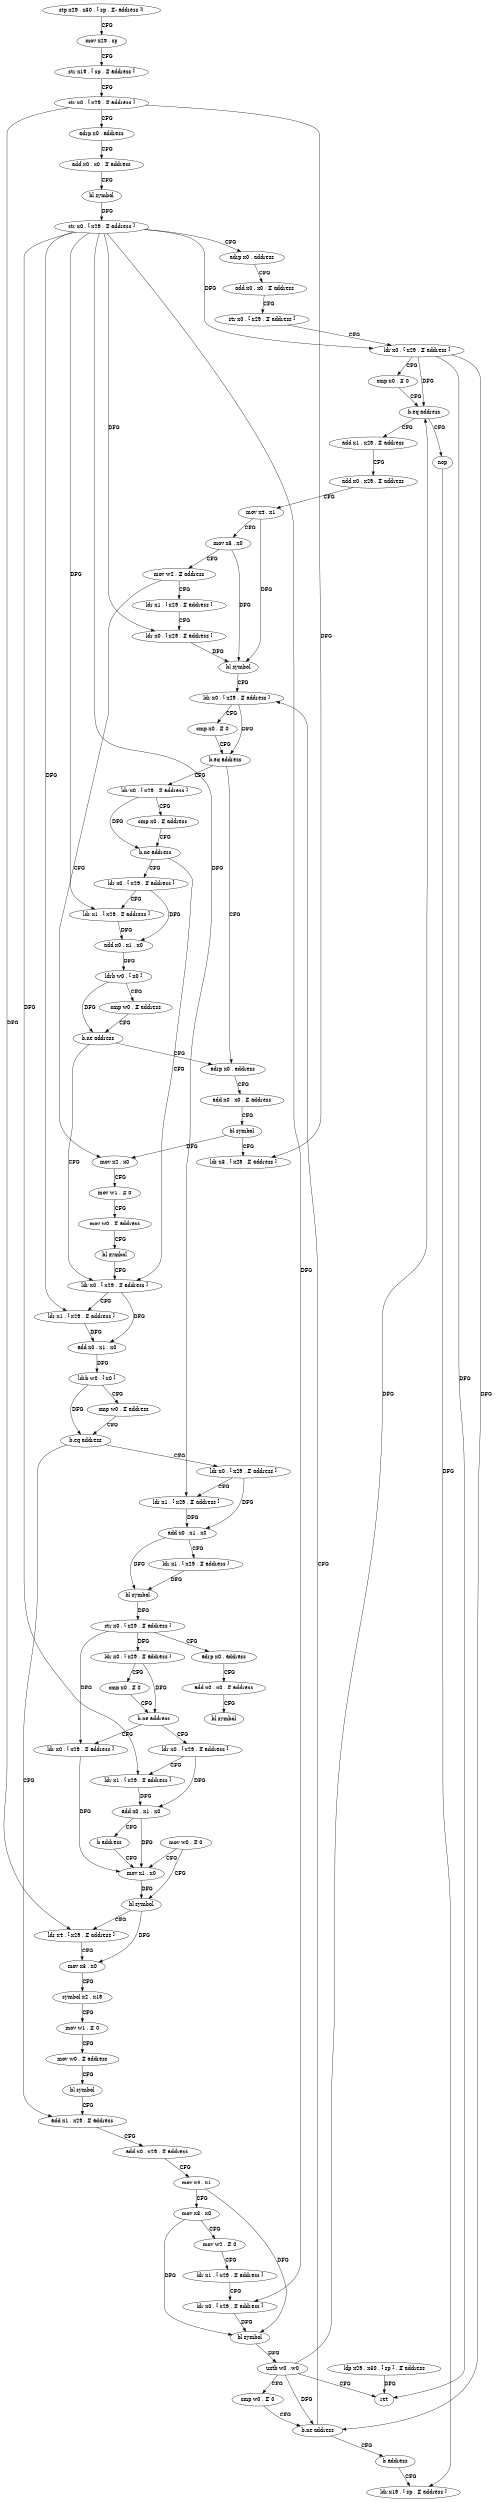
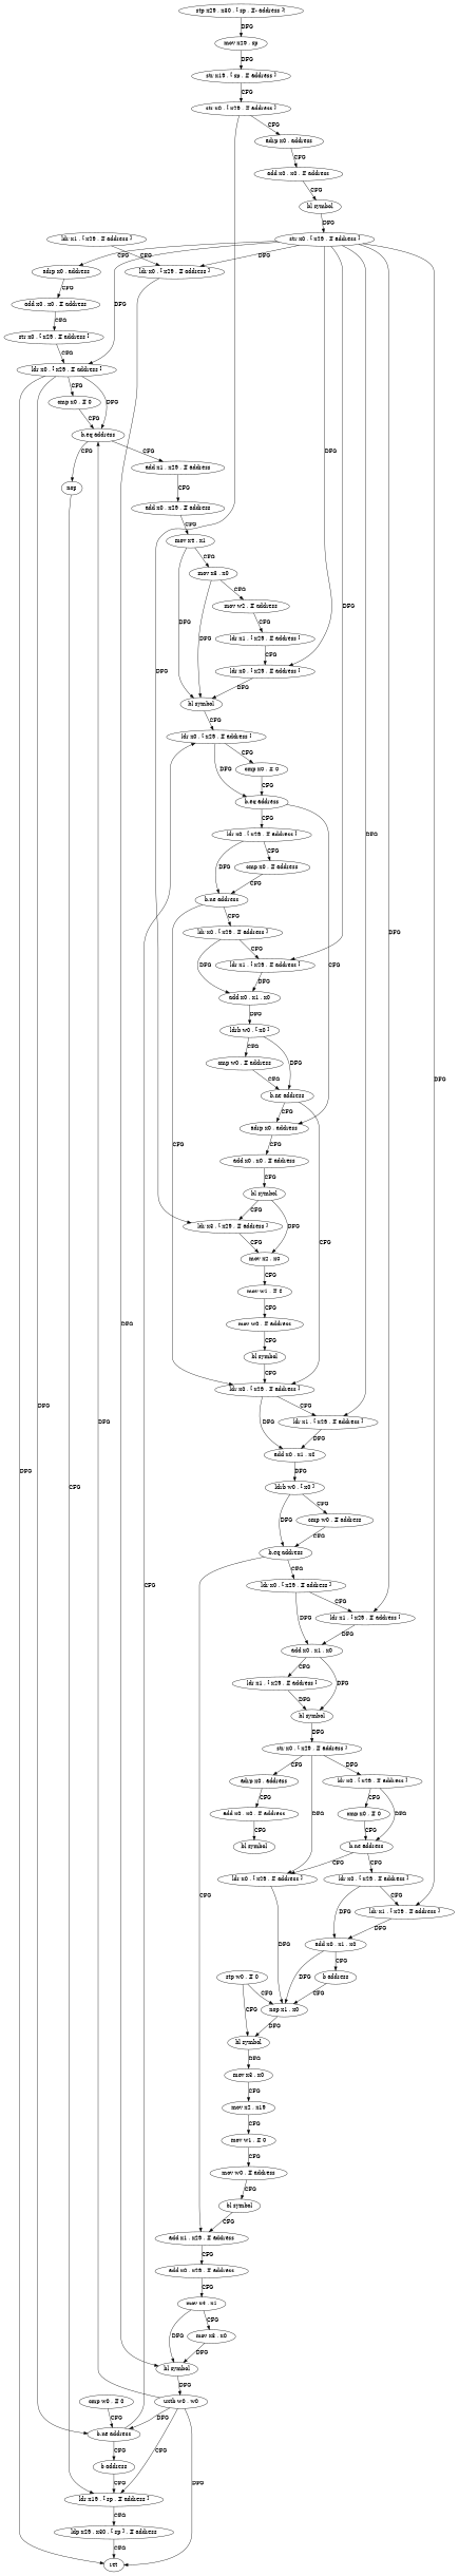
  digraph {
    n1 [label="stp x29 , x30 , [ sp , #- address ]!"]
    n2 [label="mov x29 , sp"]
    n3 [label="str x19 , [ sp , # address ]"]
    n4 [label="str x0 , [ x29 , # address ]"]
    n5 [label="adrp x0 , address"]
    n6 [label="ldr x3 , [ x29 , # address ]"]
-   n7 [label="ldr x4 , [ x29 , # address ]"]
    n8 [label="add x0 , x0 , # address"]
    n9 [label="mov x2 , x0"]
    n10 [label="mov x3 , x0"]
    n11 [label="bl symbol"]
    n12 [label="str x0 , [ x29 , # address ]"]
    n13 [label="adrp x0 , address"]
    n14 [label="ldr x0 , [ x29 , # address ]"]
    n15 [label="ldr x0 , [ x29 , # address ]"]
    n16 [label="ldr x0 , [ x29 , # address ]"]
    n17 [label="ldr x1 , [ x29 , # address ]"]
    n18 [label="ldr x1 , [ x29 , # address ]"]
    n19 [label="ldr x1 , [ x29 , # address ]"]
    n20 [label="ldr x1 , [ x29 , # address ]"]
    n21 [label="add x0 , x0 , # address"]
    n22 [label="cmp x0 , # 0"]
    n23 [label="b.eq address"]
    n24 [label="b.ne address"]
    n25 [label=ret]
    n26 [label="bl symbol"]
    n27 [label="bl symbol"]
    n28 [label="add x0 , x1 , x0"]
    n29 [label="add x0 , x1 , x0"]
    n30 [label="add x0 , x1 , x0"]
    n31 [label="add x0 , x1 , x0"]
    n32 [label="str x0 , [ x29 , # address ]"]
    n33 [label=nop]
    n34 [label="add x1 , x29 , # address"]
    n35 [label="ldr x0 , [ x29 , # address ]"]
    n36 [label="b address"]
    n37 [label="ldr x19 , [ sp , # address ]"]
    n38 [label="add x0 , x29 , # address"]
    n39 [label="ldp x29 , x30 , [ sp ] , # address"]
    n40 [label="mov x4 , x1"]
    n41 [label="mov x3 , x0"]
    n42 [label="mov w2 , # address"]
    n43 [label="ldr x1 , [ x29 , # address ]"]
    n44 [label="cmp x0 , # 0"]
    n45 [label="b.eq address"]
    n46 [label="adrp x0 , address"]
    n47 [label="ldr x0 , [ x29 , # address ]"]
    n48 [label="add x0 , x0 , # address"]
    n49 [label="bl symbol"]
    n50 [label="mov w1 , # 0"]
    n51 [label="mov w0 , # address"]
    n52 [label="bl symbol"]
    n53 [label="ldr x0 , [ x29 , # address ]"]
    n54 [label="ldrb w0 , [ x0 ]"]
    n55 [label="cmp x0 , # address"]
    n56 [label="b.ne address"]
    n57 [label="ldr x0 , [ x29 , # address ]"]
    n58 [label="ldrb w0 , [ x0 ]"]
    n59 [label="add x1 , x29 , # address"]
    n60 [label="add x0 , x29 , # address"]
    n61 [label="mov x4 , x1"]
    n62 [label="mov x3 , x0"]
-   n63 [label="mov w2 , # 0"]
    n64 [label="uxtb w0 , w0"]
    n65 [label="ldr x1 , [ x29 , # address ]"]
    n66 [label="cmp w0 , # 0"]
    n67 [label="ldr x0 , [ x29 , # address ]"]
    n68 [label="ldr x1 , [ x29 , # address ]"]
    n69 [label="bl symbol"]
    n70 [label="str x0 , [ x29 , # address ]"]
    n71 [label="adrp x0 , address"]
    n72 [label="ldr x0 , [ x29 , # address ]"]
    n73 [label="ldr x0 , [ x29 , # address ]"]
    n74 [label="add x0 , x0 , # address"]
    n75 [label="cmp x0 , # 0"]
    n76 [label="b.ne address"]
-   n77 [label="mov x1 , x0"]
+   n77 [label="nop x1 , x0"]
    n78 [label="bl symbol"]
-   n79 [label="symbol x2 , x19"]
+   n79 [label="mov x2 , x19"]
    n80 [label="mov w1 , # 0"]
    n81 [label="ldr x0 , [ x29 , # address ]"]
    n82 [label="bl symbol"]
    n83 [label="b address"]
    n84 [label="cmp w0 , # address"]
    n85 [label="b.eq address"]
    n86 [label="cmp w0 , # address"]
    n87 [label="b.ne address"]
-   n88 [label="mov w0 , # 0"]
+   n88 [label="stp w0 , # 0"]
    n89 [label="mov w0 , # address"]
    n90 [label="bl symbol"]
-   n1 -> n2 [label=CFG]
-   n2 -> n3 [label=CFG]
+   n1 -> n2 [label=DFG]
+   n2 -> n3 [label=DFG]
    n3 -> n4 [label=CFG]
    n4 -> n5 [label=CFG]
    n4 -> n6 [label=DFG]
-   n4 -> n7 [label=DFG]
    n5 -> n8 [label=CFG]
-   n42 -> n9 [label=CFG]
-   n7 -> n10 [label=CFG]
+   n6 -> n9 [label=CFG]
    n8 -> n11 [label=CFG]
    n9 -> n50 [label=CFG]
    n10 -> n79 [label=CFG]
    n11 -> n12 [label=DFG]
    n12 -> n13 [label=CFG]
    n12 -> n14 [label=DFG]
    n12 -> n15 [label=DFG]
    n12 -> n16 [label=DFG]
    n12 -> n17 [label=DFG]
    n12 -> n18 [label=DFG]
    n12 -> n19 [label=DFG]
    n12 -> n20 [label=DFG]
    n13 -> n21 [label=CFG]
    n14 -> n22 [label=CFG]
    n14 -> n23 [label=DFG]
    n14 -> n24 [label=DFG]
    n14 -> n25 [label=DFG]
    n15 -> n26 [label=DFG]
    n16 -> n27 [label=DFG]
    n17 -> n28 [label=DFG]
    n18 -> n29 [label=DFG]
    n19 -> n30 [label=DFG]
    n20 -> n31 [label=DFG]
    n21 -> n32 [label=CFG]
    n22 -> n23 [label=CFG]
    n23 -> n33 [label=CFG]
    n23 -> n34 [label=CFG]
    n24 -> n35 [label=CFG]
    n24 -> n36 [label=CFG]
    n26 -> n35 [label=CFG]
    n27 -> n64 [label=DFG]
    n28 -> n68 [label=CFG]
    n28 -> n69 [label=DFG]
    n29 -> n54 [label=DFG]
    n30 -> n58 [label=DFG]
    n31 -> n77 [label=DFG]
    n31 -> n83 [label=CFG]
    n32 -> n14 [label=CFG]
-   n33 -> n37 [label=DFG]
+   n33 -> n37 [label=CFG]
    n34 -> n38 [label=CFG]
    n35 -> n44 [label=CFG]
    n35 -> n45 [label=DFG]
    n36 -> n37 [label=CFG]
+   n37 -> n39 [label=CFG]
    n38 -> n40 [label=CFG]
-   n39 -> n25 [label=DFG]
+   n39 -> n25 [label=CFG]
    n40 -> n26 [label=DFG]
    n40 -> n41 [label=CFG]
    n41 -> n26 [label=DFG]
    n41 -> n42 [label=CFG]
    n42 -> n43 [label=CFG]
    n43 -> n15 [label=CFG]
    n44 -> n45 [label=CFG]
    n45 -> n46 [label=CFG]
    n45 -> n47 [label=CFG]
    n46 -> n48 [label=CFG]
    n47 -> n55 [label=CFG]
    n47 -> n56 [label=DFG]
    n48 -> n49 [label=CFG]
    n49 -> n6 [label=CFG]
    n49 -> n9 [label=DFG]
    n50 -> n51 [label=CFG]
    n51 -> n52 [label=CFG]
    n52 -> n53 [label=CFG]
    n53 -> n18 [label=CFG]
    n53 -> n29 [label=DFG]
    n54 -> n84 [label=CFG]
    n54 -> n85 [label=DFG]
    n55 -> n56 [label=CFG]
    n56 -> n53 [label=CFG]
    n56 -> n57 [label=CFG]
    n57 -> n19 [label=CFG]
    n57 -> n30 [label=DFG]
    n58 -> n86 [label=CFG]
    n58 -> n87 [label=DFG]
    n59 -> n60 [label=CFG]
    n60 -> n61 [label=CFG]
    n61 -> n27 [label=DFG]
    n61 -> n62 [label=CFG]
    n62 -> n27 [label=DFG]
-   n62 -> n63 [label=CFG]
-   n63 -> n65 [label=CFG]
    n64 -> n23 [label=DFG]
    n64 -> n24 [label=DFG]
-   n64 -> n25 [label=CFG]
-   n64 -> n66 [label=CFG]
+   n64 -> n25 [label=DFG]
+   n64 -> n37 [label=CFG]
    n65 -> n16 [label=CFG]
    n66 -> n24 [label=CFG]
    n67 -> n17 [label=CFG]
    n67 -> n28 [label=DFG]
    n68 -> n69 [label=DFG]
    n69 -> n70 [label=DFG]
    n70 -> n71 [label=CFG]
    n70 -> n72 [label=DFG]
    n70 -> n73 [label=DFG]
    n71 -> n74 [label=CFG]
    n72 -> n75 [label=CFG]
    n72 -> n76 [label=DFG]
    n73 -> n77 [label=DFG]
    n74 -> n78 [label=CFG]
    n75 -> n76 [label=CFG]
    n76 -> n73 [label=CFG]
    n76 -> n81 [label=CFG]
    n77 -> n82 [label=DFG]
    n79 -> n80 [label=CFG]
    n80 -> n89 [label=CFG]
    n81 -> n20 [label=CFG]
    n81 -> n31 [label=DFG]
-   n82 -> n7 [label=CFG]
    n82 -> n10 [label=DFG]
    n83 -> n77 [label=CFG]
    n84 -> n85 [label=CFG]
    n85 -> n59 [label=CFG]
    n85 -> n67 [label=CFG]
    n86 -> n87 [label=CFG]
    n87 -> n46 [label=CFG]
    n87 -> n53 [label=CFG]
    n88 -> n77 [label=CFG]
    n88 -> n82 [label=CFG]
    n89 -> n90 [label=CFG]
    n90 -> n59 [label=CFG]
  }
